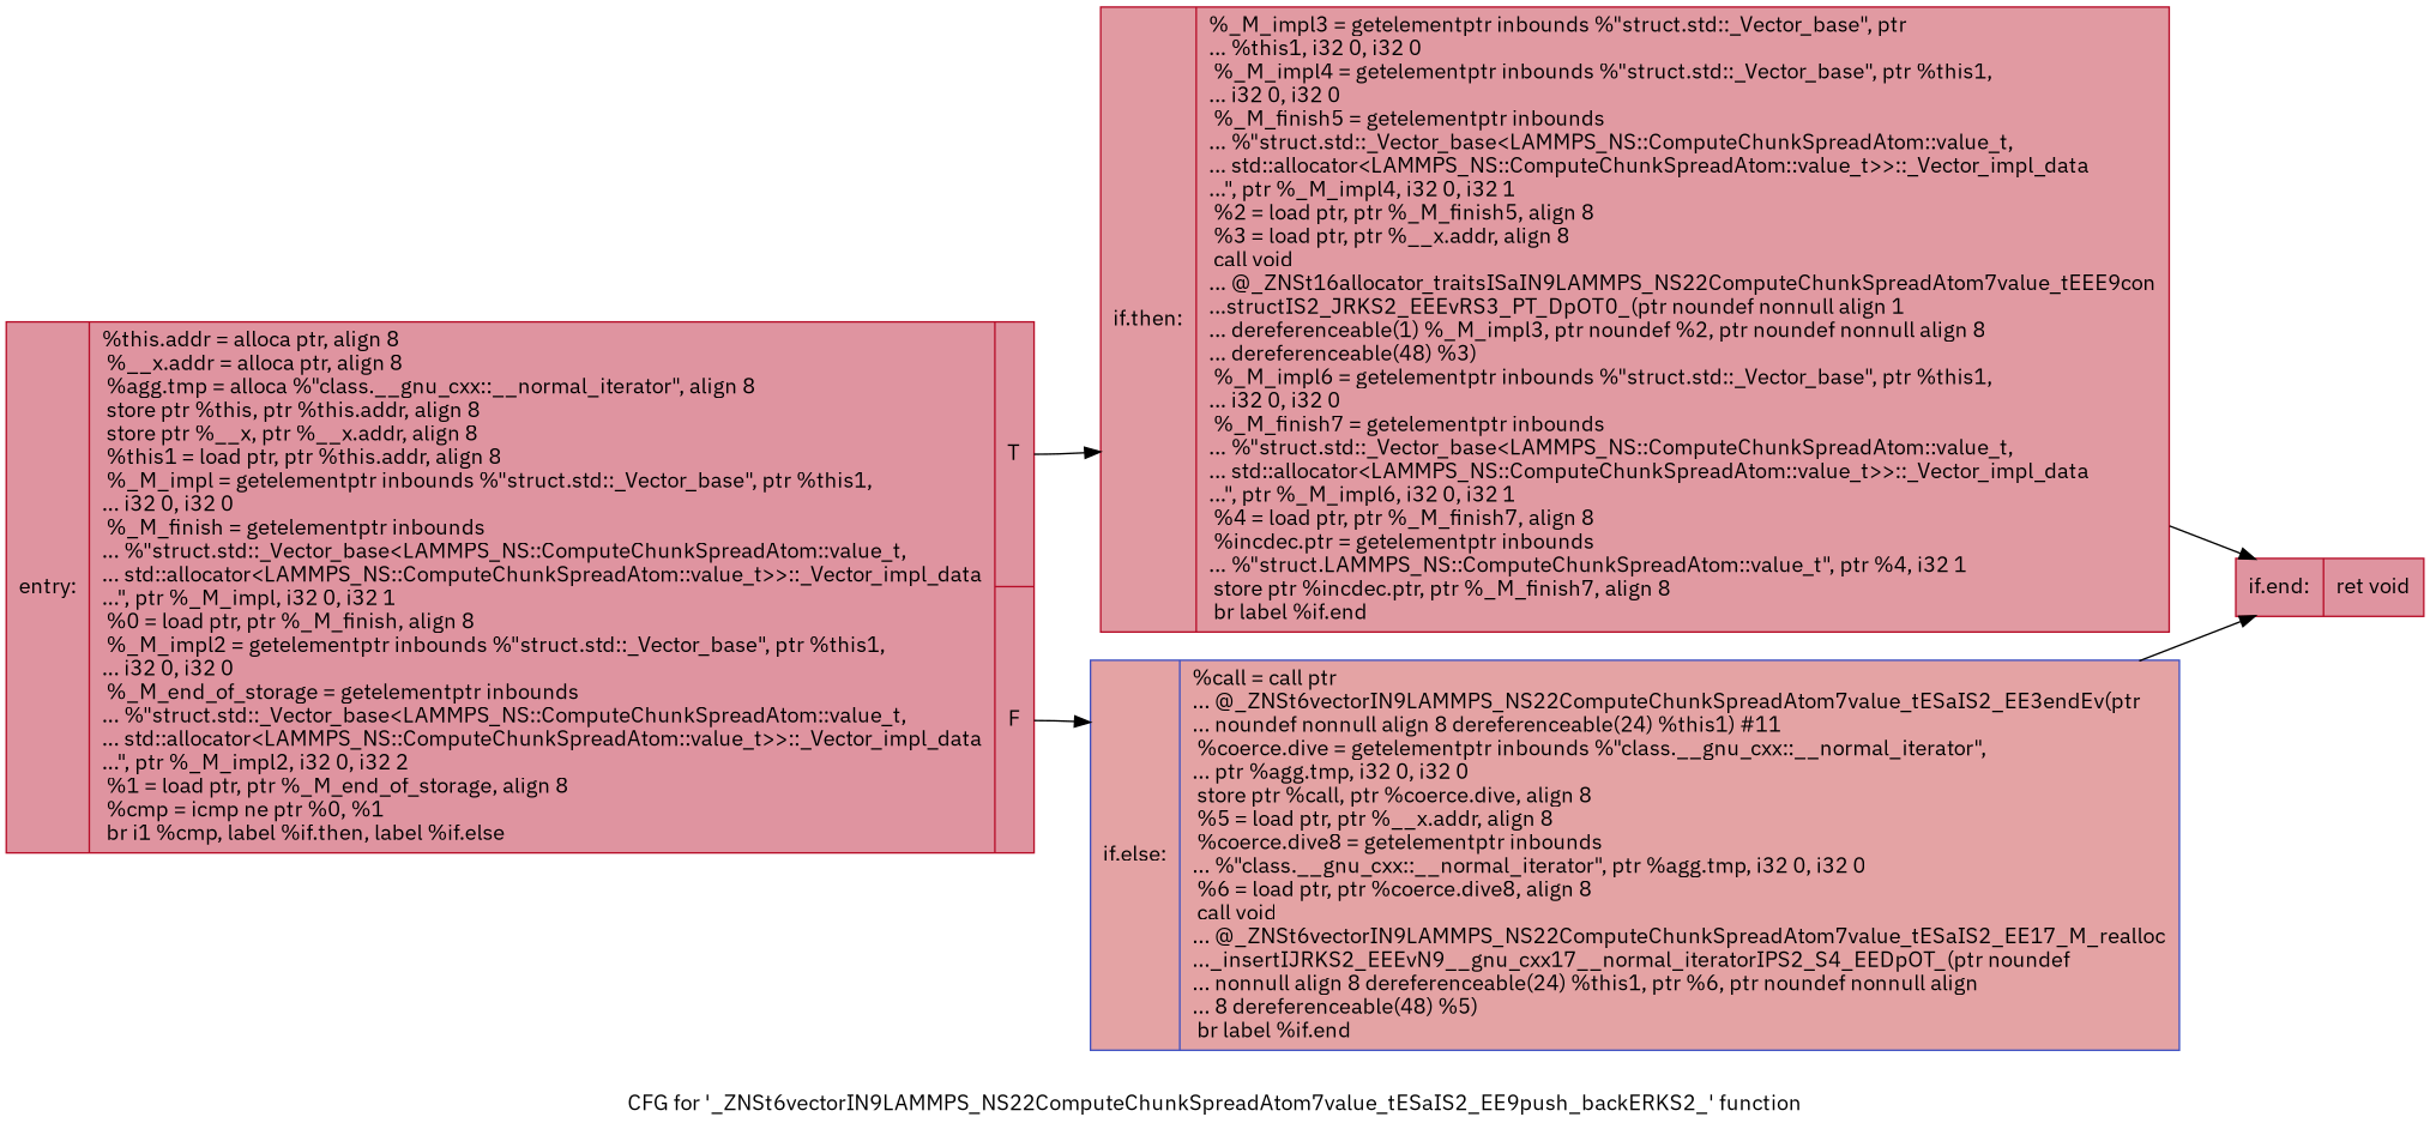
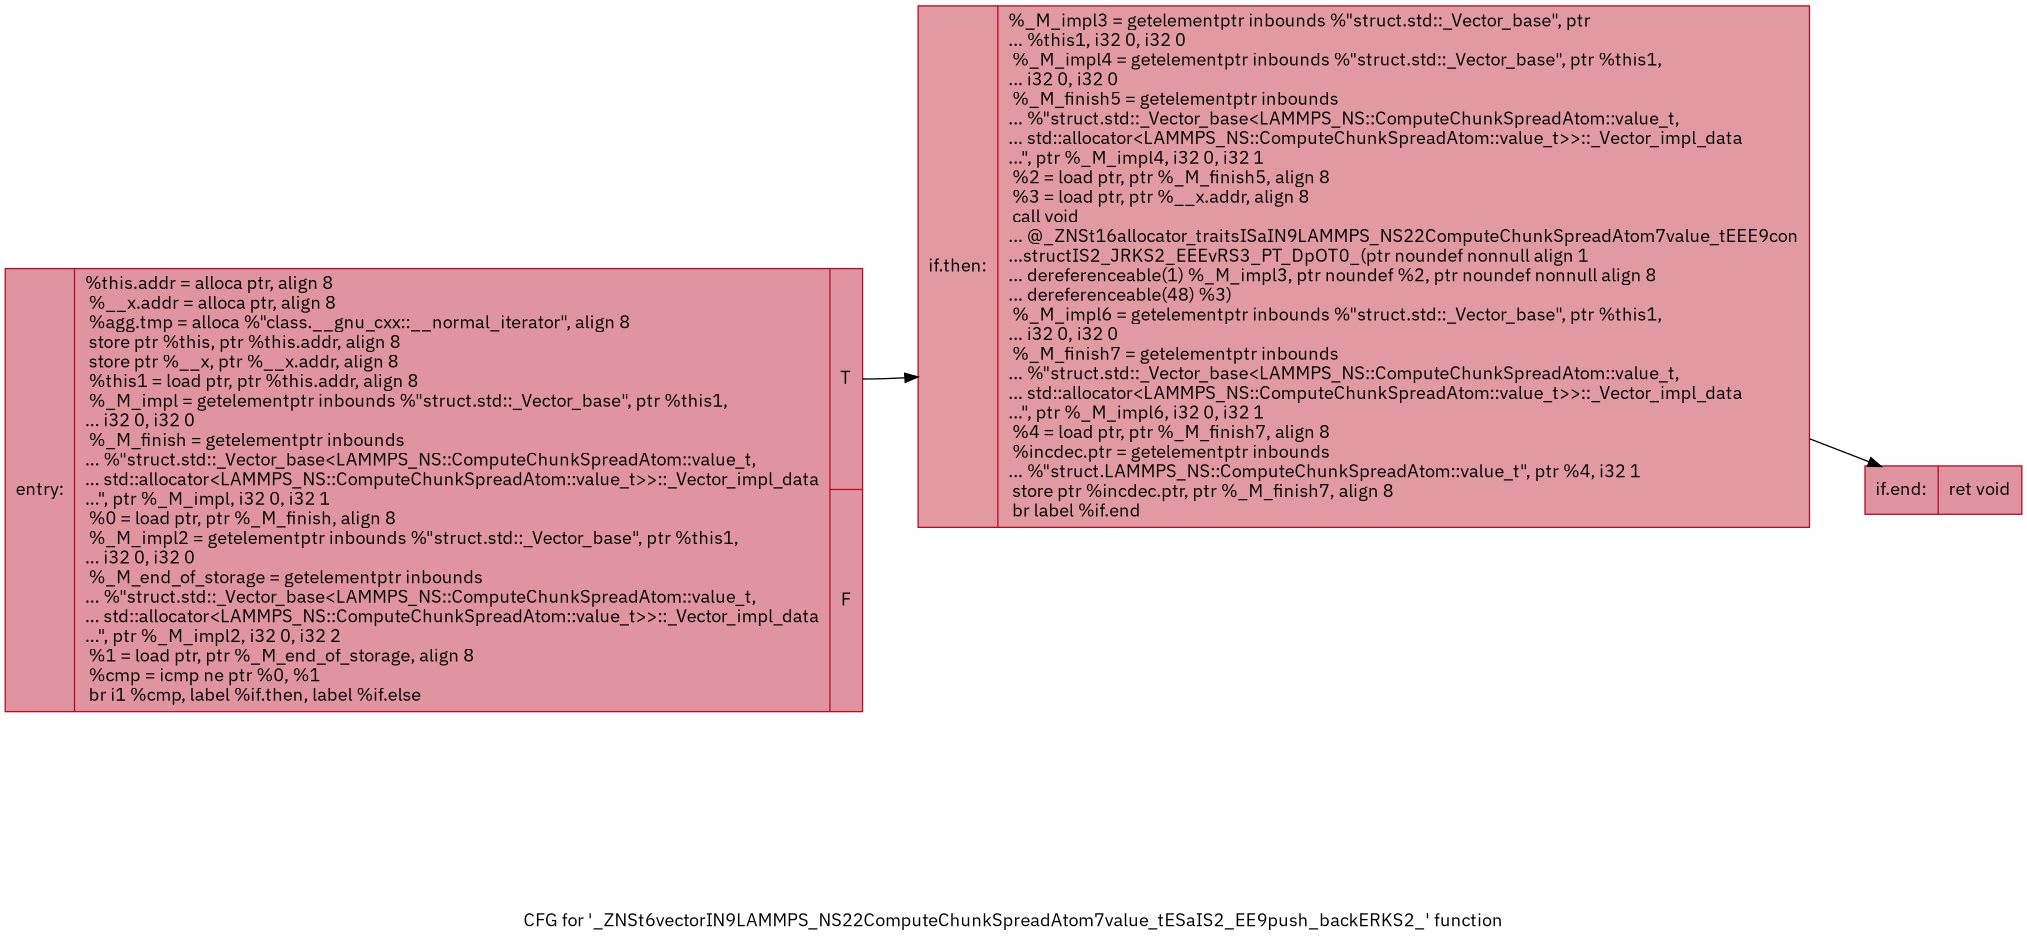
  digraph {
    label="CFG for '_ZNSt6vectorIN9LAMMPS_NS22ComputeChunkSpreadAtom7value_tESaIS2_EE9push_backERKS2_' function"
    rankdir=LR
    fontname="IBM Plex Sans"
    node [color="#b70d28ff" fillcolor="#b70d2870" fontname="IBM Plex Sans" shape=record style=filled]
    edge [fontname="IBM Plex Sans"]
    n1 [label="{entry:\l|  %this.addr = alloca ptr, align 8\l  %__x.addr = alloca ptr, align 8\l  %agg.tmp = alloca %\"class.__gnu_cxx::__normal_iterator\", align 8\l  store ptr %this, ptr %this.addr, align 8\l  store ptr %__x, ptr %__x.addr, align 8\l  %this1 = load ptr, ptr %this.addr, align 8\l  %_M_impl = getelementptr inbounds %\"struct.std::_Vector_base\", ptr %this1,\l... i32 0, i32 0\l  %_M_finish = getelementptr inbounds\l... %\"struct.std::_Vector_base\<LAMMPS_NS::ComputeChunkSpreadAtom::value_t,\l... std::allocator\<LAMMPS_NS::ComputeChunkSpreadAtom::value_t\>\>::_Vector_impl_data\l...\", ptr %_M_impl, i32 0, i32 1\l  %0 = load ptr, ptr %_M_finish, align 8\l  %_M_impl2 = getelementptr inbounds %\"struct.std::_Vector_base\", ptr %this1,\l... i32 0, i32 0\l  %_M_end_of_storage = getelementptr inbounds\l... %\"struct.std::_Vector_base\<LAMMPS_NS::ComputeChunkSpreadAtom::value_t,\l... std::allocator\<LAMMPS_NS::ComputeChunkSpreadAtom::value_t\>\>::_Vector_impl_data\l...\", ptr %_M_impl2, i32 0, i32 2\l  %1 = load ptr, ptr %_M_end_of_storage, align 8\l  %cmp = icmp ne ptr %0, %1\l  br i1 %cmp, label %if.then, label %if.else\l|{<s0>T|<s1>F}}"]
    n2 [fillcolor="#bb1b2c70" label="{if.then:\l|  %_M_impl3 = getelementptr inbounds %\"struct.std::_Vector_base\", ptr\l... %this1, i32 0, i32 0\l  %_M_impl4 = getelementptr inbounds %\"struct.std::_Vector_base\", ptr %this1,\l... i32 0, i32 0\l  %_M_finish5 = getelementptr inbounds\l... %\"struct.std::_Vector_base\<LAMMPS_NS::ComputeChunkSpreadAtom::value_t,\l... std::allocator\<LAMMPS_NS::ComputeChunkSpreadAtom::value_t\>\>::_Vector_impl_data\l...\", ptr %_M_impl4, i32 0, i32 1\l  %2 = load ptr, ptr %_M_finish5, align 8\l  %3 = load ptr, ptr %__x.addr, align 8\l  call void\l... @_ZNSt16allocator_traitsISaIN9LAMMPS_NS22ComputeChunkSpreadAtom7value_tEEE9con\l...structIS2_JRKS2_EEEvRS3_PT_DpOT0_(ptr noundef nonnull align 1\l... dereferenceable(1) %_M_impl3, ptr noundef %2, ptr noundef nonnull align 8\l... dereferenceable(48) %3)\l  %_M_impl6 = getelementptr inbounds %\"struct.std::_Vector_base\", ptr %this1,\l... i32 0, i32 0\l  %_M_finish7 = getelementptr inbounds\l... %\"struct.std::_Vector_base\<LAMMPS_NS::ComputeChunkSpreadAtom::value_t,\l... std::allocator\<LAMMPS_NS::ComputeChunkSpreadAtom::value_t\>\>::_Vector_impl_data\l...\", ptr %_M_impl6, i32 0, i32 1\l  %4 = load ptr, ptr %_M_finish7, align 8\l  %incdec.ptr = getelementptr inbounds\l... %\"struct.LAMMPS_NS::ComputeChunkSpreadAtom::value_t\", ptr %4, i32 1\l  store ptr %incdec.ptr, ptr %_M_finish7, align 8\l  br label %if.end\l}"]
-   n3 [color="#3d50c3ff" fillcolor="#c32e3170" label="{if.else:\l|  %call = call ptr\l... @_ZNSt6vectorIN9LAMMPS_NS22ComputeChunkSpreadAtom7value_tESaIS2_EE3endEv(ptr\l... noundef nonnull align 8 dereferenceable(24) %this1) #11\l  %coerce.dive = getelementptr inbounds %\"class.__gnu_cxx::__normal_iterator\",\l... ptr %agg.tmp, i32 0, i32 0\l  store ptr %call, ptr %coerce.dive, align 8\l  %5 = load ptr, ptr %__x.addr, align 8\l  %coerce.dive8 = getelementptr inbounds\l... %\"class.__gnu_cxx::__normal_iterator\", ptr %agg.tmp, i32 0, i32 0\l  %6 = load ptr, ptr %coerce.dive8, align 8\l  call void\l... @_ZNSt6vectorIN9LAMMPS_NS22ComputeChunkSpreadAtom7value_tESaIS2_EE17_M_realloc\l..._insertIJRKS2_EEEvN9__gnu_cxx17__normal_iteratorIPS2_S4_EEDpOT_(ptr noundef\l... nonnull align 8 dereferenceable(24) %this1, ptr %6, ptr noundef nonnull align\l... 8 dereferenceable(48) %5)\l  br label %if.end\l}"]
    n4 [label="{if.end:\l|  ret void\l}"]
    n1 -> n2 [tailport=s0]
-   n1 -> n3 [tailport=s1]
    n2 -> n4
-   n3 -> n4
  }
